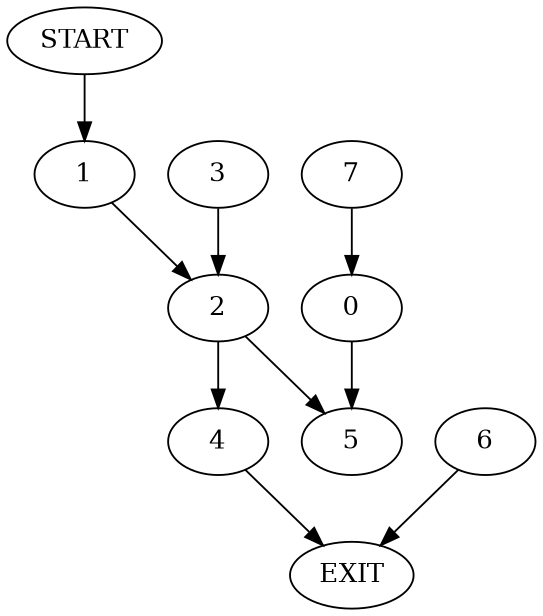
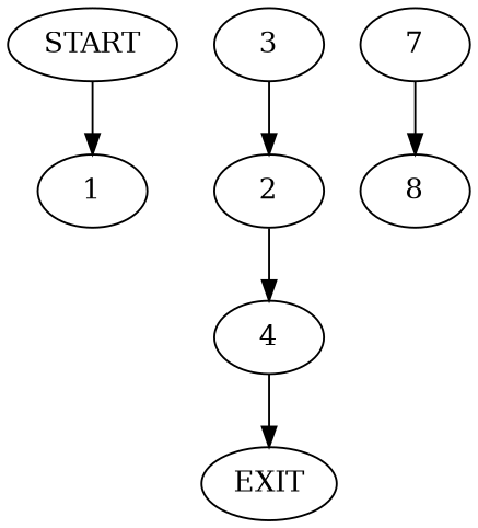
  digraph {
    n1 [label=START]
    1
    2
    n4 [label=EXIT]
    4
-   5
    3
-   6
    7
-   8 [label=0]
+   8
    n1 -> 1
-   1 -> 2
    2 -> 4
-   2 -> 5
    4 -> n4
    3 -> 2
-   6 -> n4
    7 -> 8
-   8 -> 5
  }
